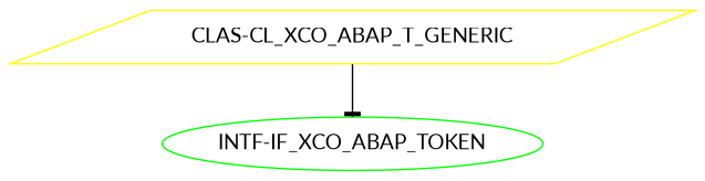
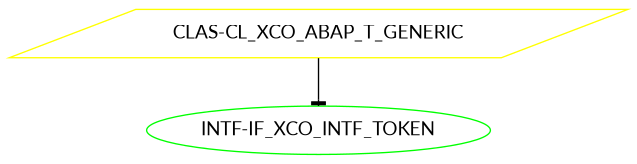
  digraph {
    fontname=Lato
    node [fontname=Lato]
    "CLAS-CL_XCO_ABAP_T_GENERIC" [color=yellow shape=parallelogram]
-   "INTF-IF_XCO_ABAP_TOKEN" [color=green shape=ellipse]
+   "INTF-IF_XCO_ABAP_TOKEN" [color=green shape=ellipse label="INTF-IF_XCO_INTF_TOKEN"]
    "CLAS-CL_XCO_ABAP_T_GENERIC" -> "INTF-IF_XCO_ABAP_TOKEN" [style=solid arrowhead=tee fontname=Lato]
  }
